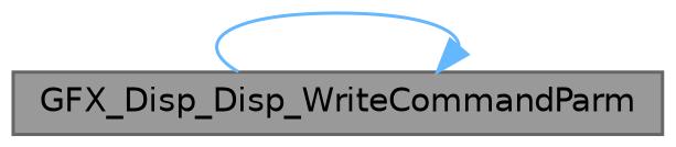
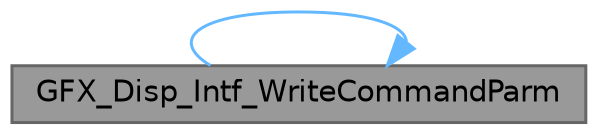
  digraph {
    rankdir=RL
-   n1 [color=gray40 fillcolor=grey60 fontcolor=black fontname=Helvetica fontsize=10 height=0.2 label=GFX_Disp_Disp_WriteCommandParm shape=box style=filled width=0.4]
+   n1 [color=gray40 fillcolor=grey60 fontcolor=black fontname=Helvetica fontsize=10 height=0.2 label=GFX_Disp_Intf_WriteCommandParm shape=box style=filled width=0.4]
    n1 -> n1 [color=steelblue1 dir=back fontname=Helvetica fontsize=10 labelfontname=Helvetica labelfontsize=10 style=solid]
  }
